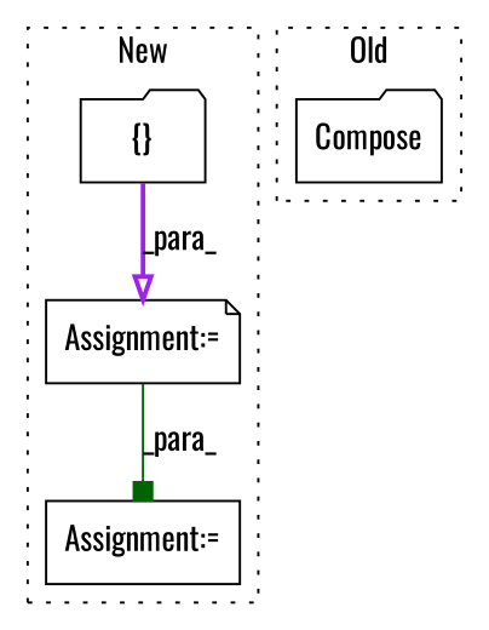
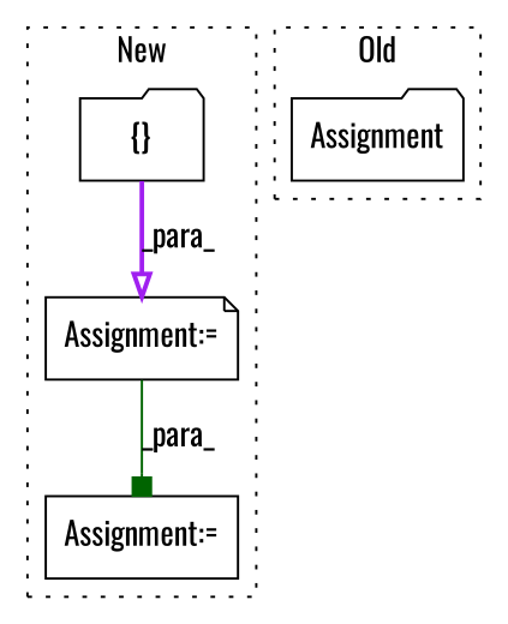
  digraph {
    fontname=Oswald
    node [a=7 l=1 shape=folder fontname=Oswald]
    edge [fontname=Oswald]
    n1 [a=4 l="1,1" label="{}" s="2795,3048"]
    n2 [label="Assignment:=" s=3065 shape=box]
    n3 [label="Assignment:=" s=2785 shape=note]
-   n4 [a=32 l="8,1" label=Compose s="2508,2722"]
+   n4 [a=32 l="8,1" label=Assignment s="2508,2722"]
    subgraph cluster_1 {
      label=New
      style=dotted
      n1
      n2
      n3
    }
    subgraph cluster_2 {
      label=Old
      style=dotted
      n4
    }
    n1 -> n3 [label=_para_ color=purple style=bold arrowhead=onormal]
    n3 -> n2 [label=_para_ color=darkgreen style=solid arrowhead=box]
  }
